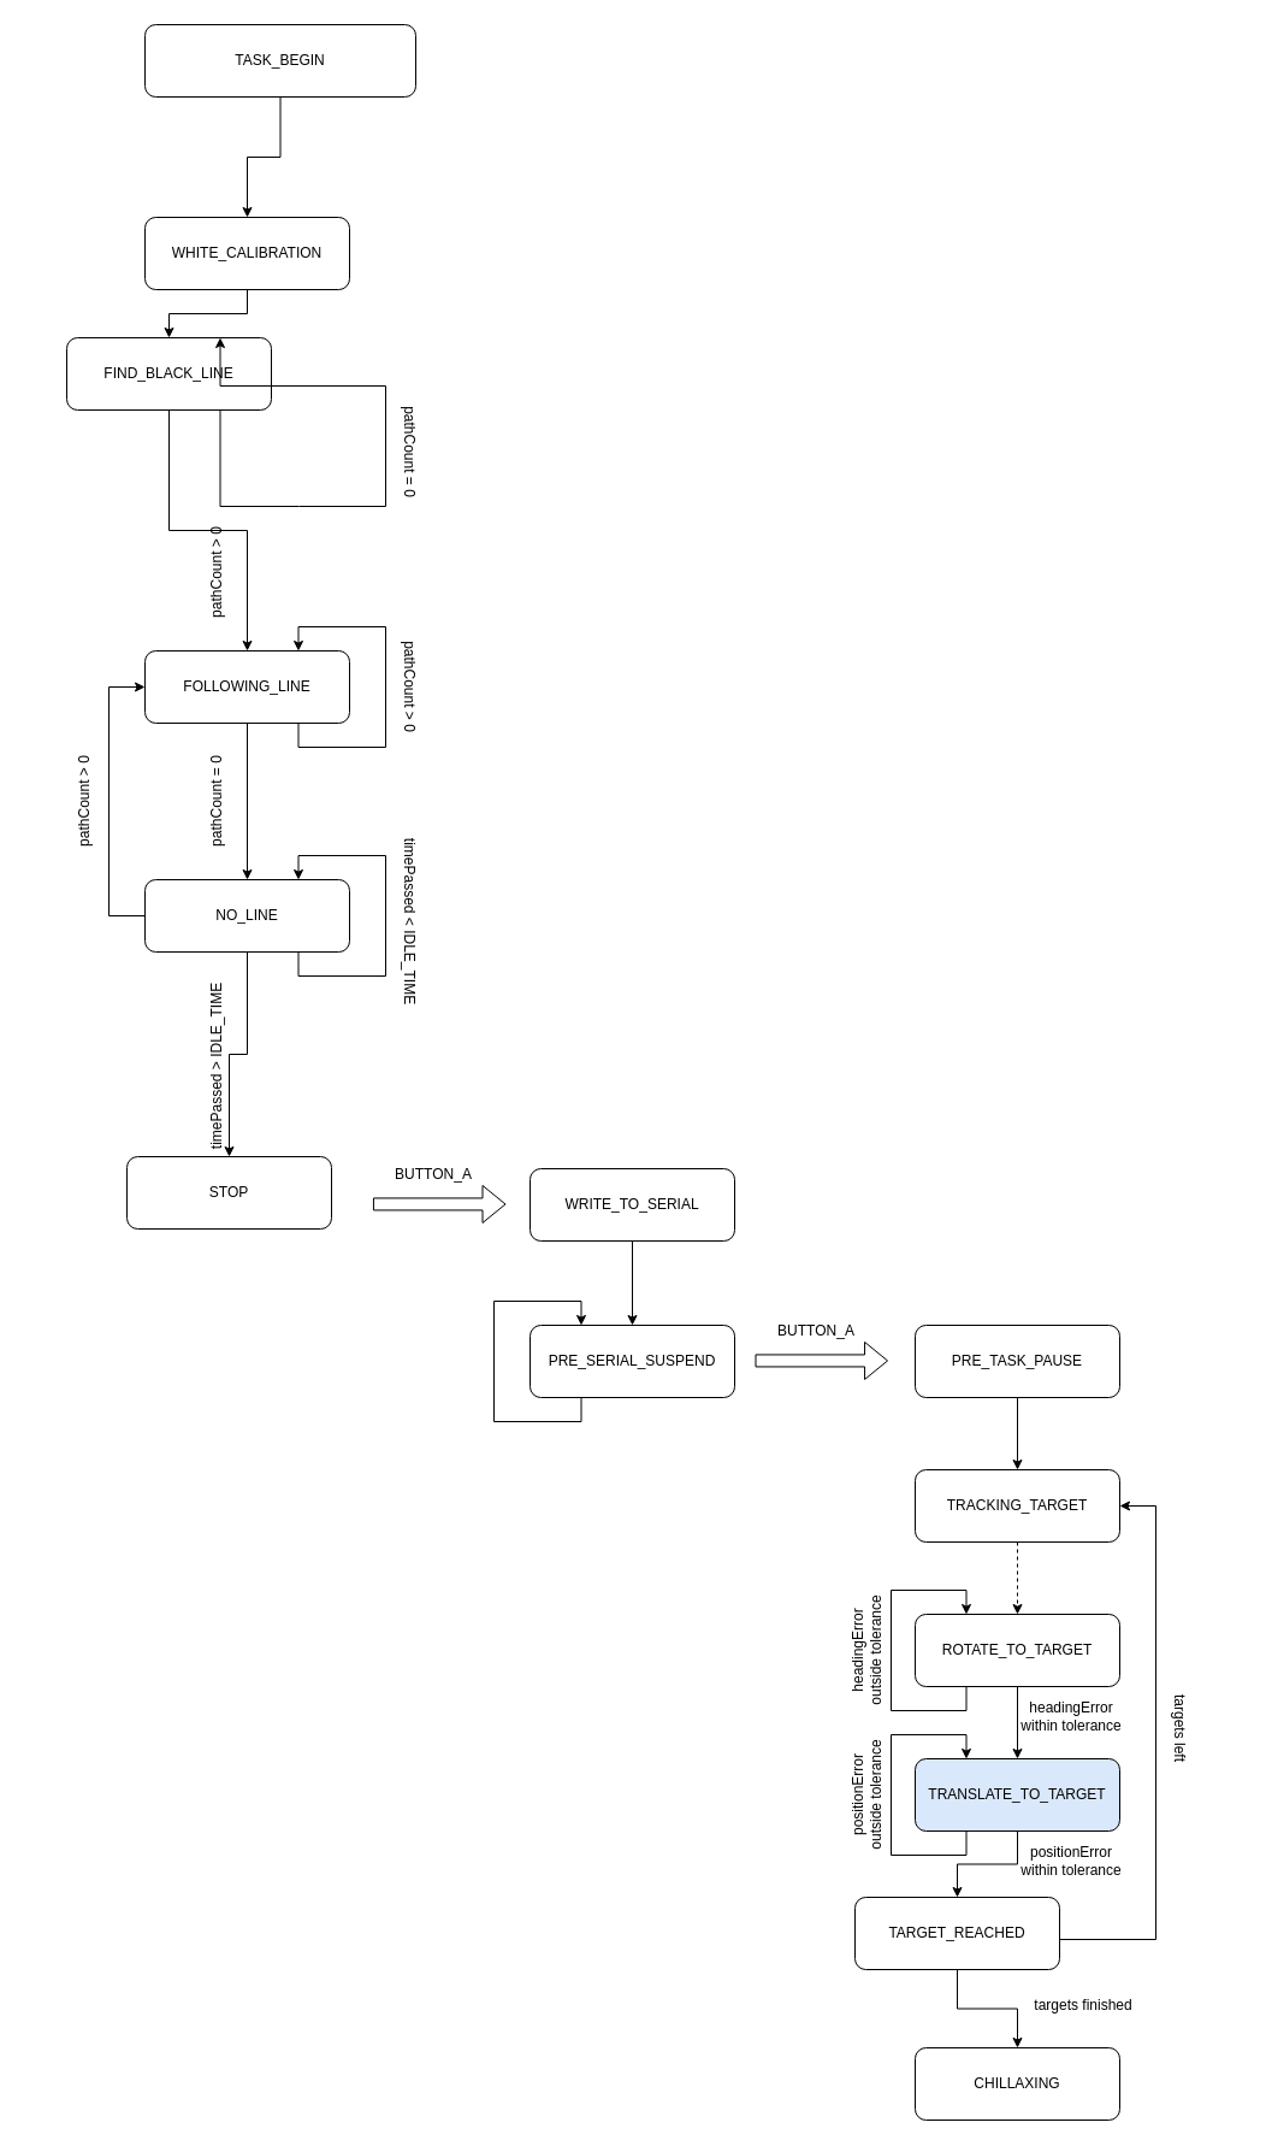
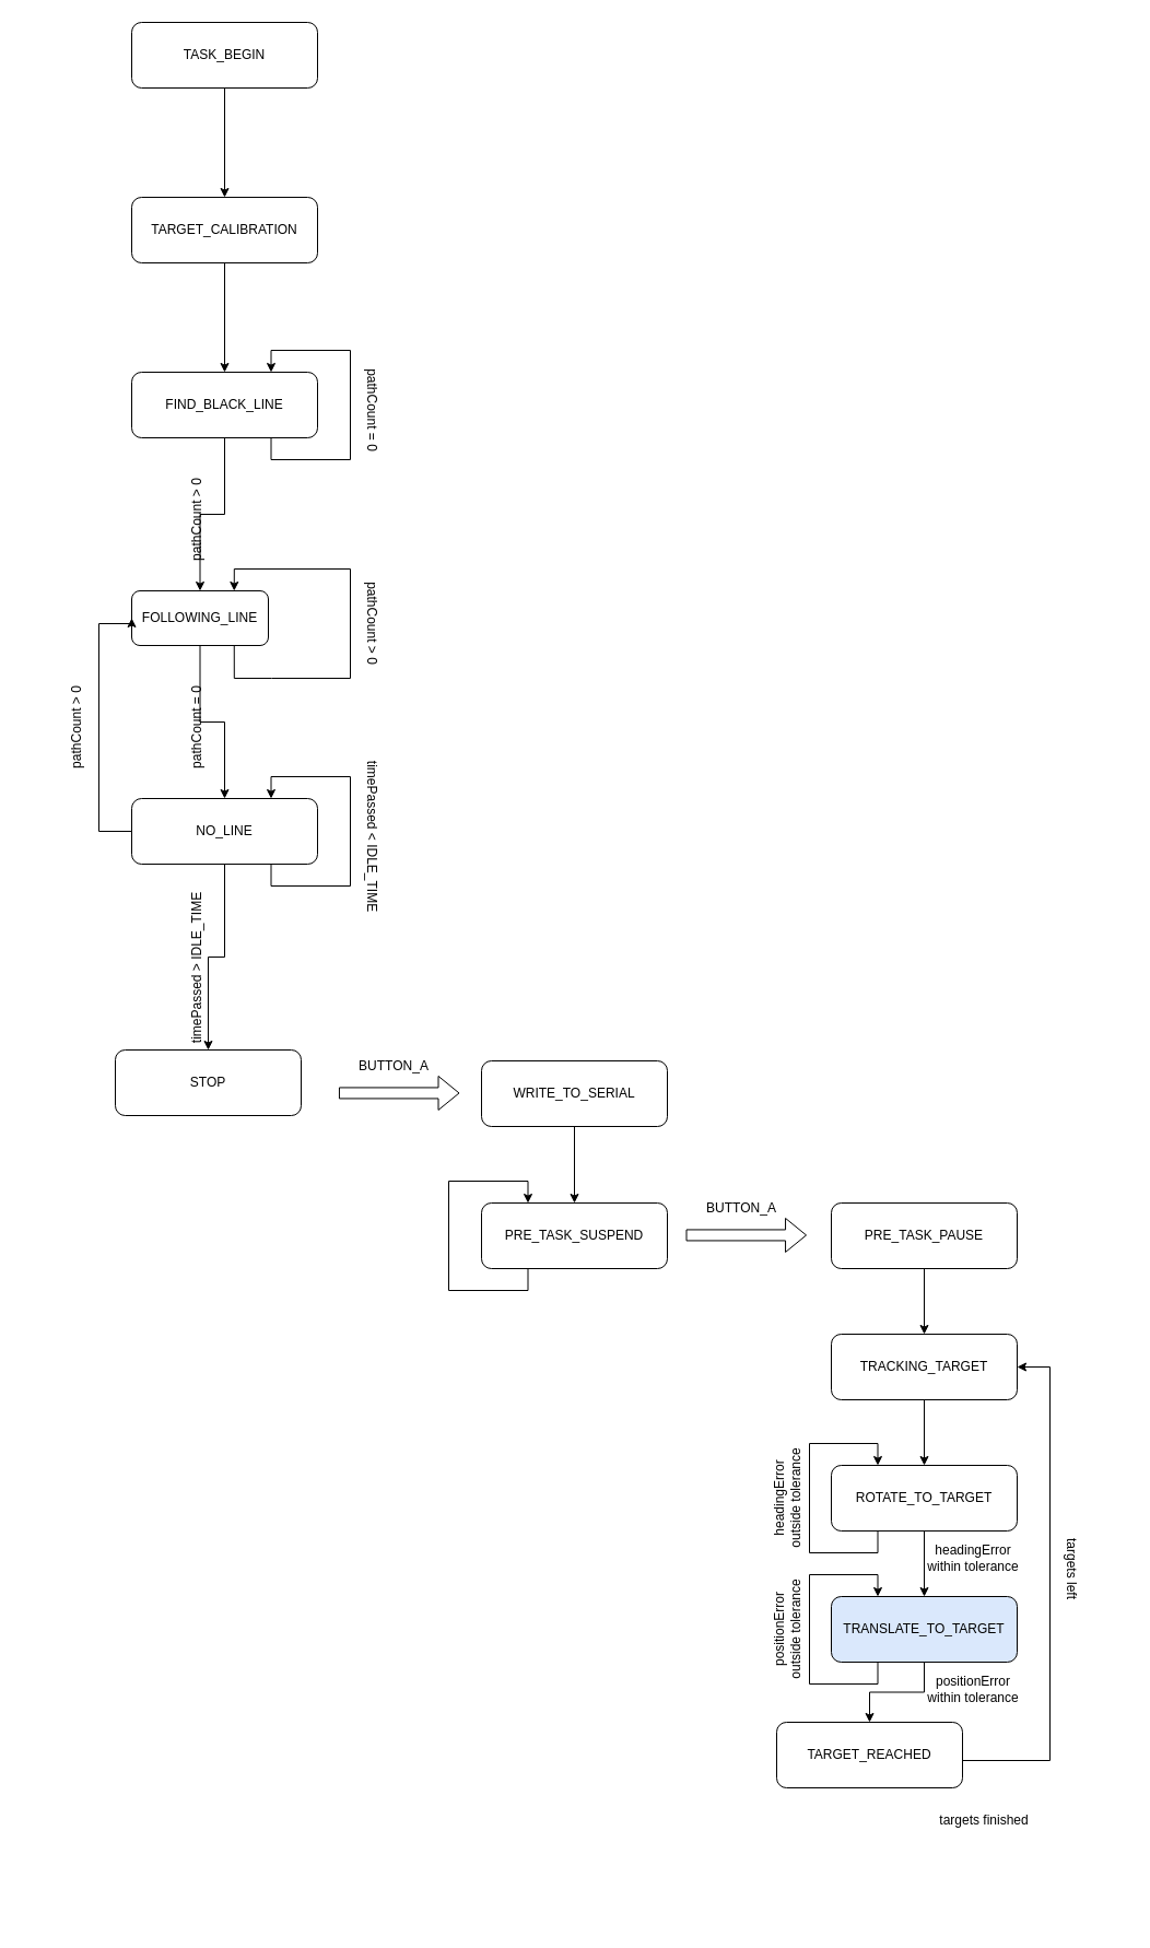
  <mxCell id="0" />
  <mxCell id="1" parent="0" />
  <mxCell id="2" style="edgeStyle=orthogonalEdgeStyle;rounded=0;orthogonalLoop=1;jettySize=auto;html=1;exitX=0.5;exitY=1;exitDx=0;exitDy=0;" edge="1" parent="1" source="3" target="23"><mxGeometry relative="1" as="geometry" /></mxCell>
- <mxCell id="3" value="TASK_BEGIN" style="rounded=1;whiteSpace=wrap;html=1;" vertex="1" parent="1"><mxGeometry x="120" y="20" width="225" height="60" as="geometry" /></mxCell>
+ <mxCell id="3" value="TASK_BEGIN" style="rounded=1;whiteSpace=wrap;html=1;" vertex="1" parent="1"><mxGeometry x="120" y="20" width="170" height="60" as="geometry" /></mxCell>
  <mxCell id="4" style="edgeStyle=orthogonalEdgeStyle;rounded=0;orthogonalLoop=1;jettySize=auto;html=1;exitX=0.5;exitY=1;exitDx=0;exitDy=0;entryX=0.5;entryY=0;entryDx=0;entryDy=0;" edge="1" parent="1" source="5" target="12"><mxGeometry relative="1" as="geometry" /></mxCell>
- <mxCell id="5" value="FOLLOWING_LINE" style="rounded=1;whiteSpace=wrap;html=1;" vertex="1" parent="1"><mxGeometry x="120" y="540" width="170" height="60" as="geometry" /></mxCell>
+ <mxCell id="5" value="FOLLOWING_LINE" style="rounded=1;whiteSpace=wrap;html=1;" vertex="1" parent="1"><mxGeometry x="120" y="540" width="125" height="50" as="geometry" /></mxCell>
  <mxCell id="6" value="STOP" style="rounded=1;whiteSpace=wrap;html=1;" vertex="1" parent="1"><mxGeometry x="105" y="960" width="170" height="60" as="geometry" /></mxCell>
  <mxCell id="7" style="edgeStyle=orthogonalEdgeStyle;rounded=0;orthogonalLoop=1;jettySize=auto;html=1;exitX=0.5;exitY=1;exitDx=0;exitDy=0;entryX=0.5;entryY=0;entryDx=0;entryDy=0;" edge="1" parent="1" source="8" target="21"><mxGeometry relative="1" as="geometry" /></mxCell>
  <mxCell id="8" value="PRE_TASK_PAUSE" style="rounded=1;whiteSpace=wrap;html=1;" vertex="1" parent="1"><mxGeometry x="760" y="1100" width="170" height="60" as="geometry" /></mxCell>
- <mxCell id="9" value="PRE_SERIAL_SUSPEND" style="rounded=1;whiteSpace=wrap;html=1;" vertex="1" parent="1"><mxGeometry x="440" y="1100" width="170" height="60" as="geometry" /></mxCell>
+ <mxCell id="9" value="PRE_TASK_SUSPEND" style="rounded=1;whiteSpace=wrap;html=1;" vertex="1" parent="1"><mxGeometry x="440" y="1100" width="170" height="60" as="geometry" /></mxCell>
  <mxCell id="10" style="edgeStyle=orthogonalEdgeStyle;rounded=0;orthogonalLoop=1;jettySize=auto;html=1;exitX=0.5;exitY=1;exitDx=0;exitDy=0;entryX=0.5;entryY=0;entryDx=0;entryDy=0;" edge="1" parent="1" source="12" target="6"><mxGeometry relative="1" as="geometry" /></mxCell>
  <mxCell id="11" style="edgeStyle=orthogonalEdgeStyle;rounded=0;orthogonalLoop=1;jettySize=auto;html=1;exitX=0;exitY=0.5;exitDx=0;exitDy=0;entryX=0;entryY=0.5;entryDx=0;entryDy=0;" edge="1" parent="1" source="12" target="5"><mxGeometry relative="1" as="geometry"><Array as="points"><mxPoint x="90" y="760" /><mxPoint x="90" y="570" /></Array></mxGeometry></mxCell>
  <mxCell id="12" value="NO_LINE" style="rounded=1;whiteSpace=wrap;html=1;" vertex="1" parent="1"><mxGeometry x="120" y="730" width="170" height="60" as="geometry" /></mxCell>
  <mxCell id="13" style="edgeStyle=orthogonalEdgeStyle;rounded=0;orthogonalLoop=1;jettySize=auto;html=1;exitX=0.5;exitY=1;exitDx=0;exitDy=0;entryX=0.5;entryY=0;entryDx=0;entryDy=0;" edge="1" parent="1" source="14" target="5"><mxGeometry relative="1" as="geometry" /></mxCell>
- <mxCell id="14" value="FIND_BLACK_LINE" style="rounded=1;whiteSpace=wrap;html=1;" vertex="1" parent="1"><mxGeometry x="55" y="280" width="170" height="60" as="geometry" /></mxCell>
+ <mxCell id="14" value="FIND_BLACK_LINE" style="rounded=1;whiteSpace=wrap;html=1;" vertex="1" parent="1"><mxGeometry x="120" y="340" width="170" height="60" as="geometry" /></mxCell>
  <mxCell id="15" style="edgeStyle=orthogonalEdgeStyle;rounded=0;orthogonalLoop=1;jettySize=auto;html=1;exitX=0.5;exitY=1;exitDx=0;exitDy=0;entryX=0.5;entryY=0;entryDx=0;entryDy=0;" edge="1" parent="1" source="16" target="9"><mxGeometry relative="1" as="geometry" /></mxCell>
  <mxCell id="16" value="WRITE_TO_SERIAL" style="rounded=1;whiteSpace=wrap;html=1;" vertex="1" parent="1"><mxGeometry x="440" y="970" width="170" height="60" as="geometry" /></mxCell>
  <mxCell id="17" style="edgeStyle=orthogonalEdgeStyle;rounded=0;orthogonalLoop=1;jettySize=auto;html=1;exitX=1;exitY=0.5;exitDx=0;exitDy=0;entryX=1;entryY=0.5;entryDx=0;entryDy=0;" edge="1" parent="1" source="19" target="21"><mxGeometry relative="1" as="geometry"><Array as="points"><mxPoint x="960" y="1610" /><mxPoint x="960" y="1250" /></Array></mxGeometry></mxCell>
- <mxCell id="18" style="edgeStyle=orthogonalEdgeStyle;rounded=0;orthogonalLoop=1;jettySize=auto;html=1;exitX=0.5;exitY=1;exitDx=0;exitDy=0;entryX=0.5;entryY=0;entryDx=0;entryDy=0;" edge="1" parent="1" source="19" target="48"><mxGeometry relative="1" as="geometry" /></mxCell>
  <mxCell id="19" value="TARGET_REACHED" style="rounded=1;whiteSpace=wrap;html=1;" vertex="1" parent="1"><mxGeometry x="710" y="1575" width="170" height="60" as="geometry" /></mxCell>
- <mxCell id="20" style="edgeStyle=orthogonalEdgeStyle;rounded=0;orthogonalLoop=1;jettySize=auto;html=1;exitX=0.5;exitY=1;exitDx=0;exitDy=0;entryX=0.5;entryY=0;entryDx=0;entryDy=0;dashed=1;" edge="1" parent="1" source="21" target="40"><mxGeometry relative="1" as="geometry" /></mxCell>
+ <mxCell id="20" style="edgeStyle=orthogonalEdgeStyle;rounded=0;orthogonalLoop=1;jettySize=auto;html=1;exitX=0.5;exitY=1;exitDx=0;exitDy=0;entryX=0.5;entryY=0;entryDx=0;entryDy=0;" edge="1" parent="1" source="21" target="40"><mxGeometry relative="1" as="geometry" /></mxCell>
  <mxCell id="21" value="TRACKING_TARGET" style="rounded=1;whiteSpace=wrap;html=1;" vertex="1" parent="1"><mxGeometry x="760" y="1220" width="170" height="60" as="geometry" /></mxCell>
  <mxCell id="22" style="edgeStyle=orthogonalEdgeStyle;rounded=0;orthogonalLoop=1;jettySize=auto;html=1;exitX=0.5;exitY=1;exitDx=0;exitDy=0;entryX=0.5;entryY=0;entryDx=0;entryDy=0;" edge="1" parent="1" source="23" target="14"><mxGeometry relative="1" as="geometry" /></mxCell>
- <mxCell id="23" value="WHITE_CALIBRATION" style="rounded=1;whiteSpace=wrap;html=1;" vertex="1" parent="1"><mxGeometry x="120" y="180" width="170" height="60" as="geometry" /></mxCell>
+ <mxCell id="23" value="TARGET_CALIBRATION" style="rounded=1;whiteSpace=wrap;html=1;" vertex="1" parent="1"><mxGeometry x="120" y="180" width="170" height="60" as="geometry" /></mxCell>
  <mxCell id="24" value="pathCount = 0" style="text;html=1;strokeColor=none;fillColor=none;align=center;verticalAlign=middle;whiteSpace=wrap;rounded=0;rotation=-90;" vertex="1" parent="1"><mxGeometry x="130" y="650" width="100" height="30" as="geometry" /></mxCell>
  <mxCell id="25" value="timePassed &amp;lt; IDLE_TIME" style="text;html=1;strokeColor=none;fillColor=none;align=center;verticalAlign=middle;whiteSpace=wrap;rounded=0;rotation=90;" vertex="1" parent="1"><mxGeometry x="260" y="750" width="160" height="30" as="geometry" /></mxCell>
  <mxCell id="26" value="timePassed &amp;gt; IDLE_TIME" style="text;html=1;strokeColor=none;fillColor=none;align=center;verticalAlign=middle;whiteSpace=wrap;rounded=0;rotation=-90;" vertex="1" parent="1"><mxGeometry x="100" y="870" width="160" height="30" as="geometry" /></mxCell>
  <mxCell id="27" value="" style="shape=flexArrow;endArrow=classic;html=1;rounded=0;" edge="1" parent="1"><mxGeometry width="50" height="50" relative="1" as="geometry"><mxPoint x="309.44" y="999.44" as="sourcePoint" /><mxPoint x="420" y="999.44" as="targetPoint" /></mxGeometry></mxCell>
  <mxCell id="28" value="BUTTON_A" style="text;html=1;strokeColor=none;fillColor=none;align=center;verticalAlign=middle;whiteSpace=wrap;rounded=0;rotation=0;" vertex="1" parent="1"><mxGeometry x="310" y="960" width="100" height="30" as="geometry" /></mxCell>
  <mxCell id="29" style="edgeStyle=orthogonalEdgeStyle;rounded=0;orthogonalLoop=1;jettySize=auto;html=1;exitX=0.75;exitY=1;exitDx=0;exitDy=0;entryX=0.75;entryY=0;entryDx=0;entryDy=0;" edge="1" parent="1" source="14" target="14"><mxGeometry relative="1" as="geometry"><Array as="points"><mxPoint x="248" y="420" /><mxPoint x="320" y="420" /><mxPoint x="320" y="320" /><mxPoint x="248" y="320" /></Array></mxGeometry></mxCell>
  <mxCell id="30" value="pathCount &amp;gt; 0" style="text;html=1;strokeColor=none;fillColor=none;align=center;verticalAlign=middle;whiteSpace=wrap;rounded=0;rotation=-90;" vertex="1" parent="1"><mxGeometry x="130" y="460" width="100" height="30" as="geometry" /></mxCell>
  <mxCell id="31" value="pathCount = 0" style="text;html=1;strokeColor=none;fillColor=none;align=center;verticalAlign=middle;whiteSpace=wrap;rounded=0;rotation=90;" vertex="1" parent="1"><mxGeometry x="290" y="360" width="100" height="30" as="geometry" /></mxCell>
  <mxCell id="32" style="edgeStyle=orthogonalEdgeStyle;rounded=0;orthogonalLoop=1;jettySize=auto;html=1;exitX=0.75;exitY=1;exitDx=0;exitDy=0;entryX=0.75;entryY=0;entryDx=0;entryDy=0;" edge="1" parent="1" source="5" target="5"><mxGeometry relative="1" as="geometry"><Array as="points"><mxPoint x="248" y="620" /><mxPoint x="320" y="620" /><mxPoint x="320" y="520" /><mxPoint x="248" y="520" /></Array></mxGeometry></mxCell>
  <mxCell id="33" value="pathCount &amp;gt; 0" style="text;html=1;strokeColor=none;fillColor=none;align=center;verticalAlign=middle;whiteSpace=wrap;rounded=0;rotation=90;" vertex="1" parent="1"><mxGeometry x="290" y="555" width="100" height="30" as="geometry" /></mxCell>
  <mxCell id="34" style="edgeStyle=orthogonalEdgeStyle;rounded=0;orthogonalLoop=1;jettySize=auto;html=1;exitX=0.75;exitY=1;exitDx=0;exitDy=0;entryX=0.75;entryY=0;entryDx=0;entryDy=0;" edge="1" parent="1" source="12" target="12"><mxGeometry relative="1" as="geometry"><Array as="points"><mxPoint x="248" y="810" /><mxPoint x="320" y="810" /><mxPoint x="320" y="710" /><mxPoint x="248" y="710" /></Array></mxGeometry></mxCell>
  <mxCell id="35" value="pathCount &amp;gt; 0" style="text;html=1;strokeColor=none;fillColor=none;align=center;verticalAlign=middle;whiteSpace=wrap;rounded=0;rotation=-90;" vertex="1" parent="1"><mxGeometry x="20" y="650" width="100" height="30" as="geometry" /></mxCell>
  <mxCell id="36" value="" style="shape=flexArrow;endArrow=classic;html=1;rounded=0;" edge="1" parent="1"><mxGeometry width="50" height="50" relative="1" as="geometry"><mxPoint x="627" y="1129.44" as="sourcePoint" /><mxPoint x="737.56" y="1129.44" as="targetPoint" /></mxGeometry></mxCell>
  <mxCell id="37" value="BUTTON_A" style="text;html=1;strokeColor=none;fillColor=none;align=center;verticalAlign=middle;whiteSpace=wrap;rounded=0;rotation=0;" vertex="1" parent="1"><mxGeometry x="627.56" y="1090" width="100" height="30" as="geometry" /></mxCell>
  <mxCell id="38" style="edgeStyle=orthogonalEdgeStyle;rounded=0;orthogonalLoop=1;jettySize=auto;html=1;exitX=0.25;exitY=1;exitDx=0;exitDy=0;entryX=0.25;entryY=0;entryDx=0;entryDy=0;" edge="1" parent="1" source="9" target="9"><mxGeometry relative="1" as="geometry"><Array as="points"><mxPoint x="483" y="1180" /><mxPoint x="410" y="1180" /><mxPoint x="410" y="1080" /><mxPoint x="483" y="1080" /></Array></mxGeometry></mxCell>
  <mxCell id="39" style="edgeStyle=orthogonalEdgeStyle;rounded=0;orthogonalLoop=1;jettySize=auto;html=1;exitX=0.5;exitY=1;exitDx=0;exitDy=0;entryX=0.5;entryY=0;entryDx=0;entryDy=0;" edge="1" parent="1" source="40" target="42"><mxGeometry relative="1" as="geometry" /></mxCell>
  <mxCell id="40" value="ROTATE_TO_TARGET" style="rounded=1;whiteSpace=wrap;html=1;" vertex="1" parent="1"><mxGeometry x="760" y="1340" width="170" height="60" as="geometry" /></mxCell>
  <mxCell id="41" style="edgeStyle=orthogonalEdgeStyle;rounded=0;orthogonalLoop=1;jettySize=auto;html=1;exitX=0.5;exitY=1;exitDx=0;exitDy=0;entryX=0.5;entryY=0;entryDx=0;entryDy=0;" edge="1" parent="1" source="42" target="19"><mxGeometry relative="1" as="geometry" /></mxCell>
  <mxCell id="42" value="TRANSLATE_TO_TARGET" style="rounded=1;whiteSpace=wrap;html=1;fillColor=#dae8fc;" vertex="1" parent="1"><mxGeometry x="760" y="1460" width="170" height="60" as="geometry" /></mxCell>
  <mxCell id="43" style="edgeStyle=orthogonalEdgeStyle;rounded=0;orthogonalLoop=1;jettySize=auto;html=1;exitX=0.25;exitY=1;exitDx=0;exitDy=0;entryX=0.25;entryY=0;entryDx=0;entryDy=0;" edge="1" parent="1" source="40" target="40"><mxGeometry relative="1" as="geometry"><Array as="points"><mxPoint x="803" y="1420" /><mxPoint x="740" y="1420" /><mxPoint x="740" y="1320" /><mxPoint x="803" y="1320" /></Array></mxGeometry></mxCell>
  <mxCell id="44" value="headingError outside tolerance" style="text;html=1;strokeColor=none;fillColor=none;align=center;verticalAlign=middle;whiteSpace=wrap;rounded=0;rotation=-90;" vertex="1" parent="1"><mxGeometry x="670" y="1355" width="100" height="30" as="geometry" /></mxCell>
  <mxCell id="45" style="edgeStyle=orthogonalEdgeStyle;rounded=0;orthogonalLoop=1;jettySize=auto;html=1;exitX=0.25;exitY=1;exitDx=0;exitDy=0;entryX=0.25;entryY=0;entryDx=0;entryDy=0;" edge="1" parent="1" source="42" target="42"><mxGeometry relative="1" as="geometry"><Array as="points"><mxPoint x="803" y="1540" /><mxPoint x="740" y="1540" /><mxPoint x="740" y="1440" /><mxPoint x="803" y="1440" /></Array></mxGeometry></mxCell>
  <mxCell id="46" value="positionError outside tolerance" style="text;html=1;strokeColor=none;fillColor=none;align=center;verticalAlign=middle;whiteSpace=wrap;rounded=0;rotation=-90;" vertex="1" parent="1"><mxGeometry x="670" y="1475" width="100" height="30" as="geometry" /></mxCell>
  <mxCell id="47" value="targets left" style="text;html=1;strokeColor=none;fillColor=none;align=center;verticalAlign=middle;whiteSpace=wrap;rounded=0;rotation=90;" vertex="1" parent="1"><mxGeometry x="930" y="1420" width="100" height="30" as="geometry" /></mxCell>
- <mxCell id="48" value="CHILLAXING" style="rounded=1;whiteSpace=wrap;html=1;" vertex="1" parent="1"><mxGeometry x="760" y="1700" width="170" height="60" as="geometry" /></mxCell>
  <mxCell id="49" value="targets finished" style="text;html=1;strokeColor=none;fillColor=none;align=center;verticalAlign=middle;whiteSpace=wrap;rounded=0;rotation=0;" vertex="1" parent="1"><mxGeometry x="850" y="1650" width="100" height="30" as="geometry" /></mxCell>
  <mxCell id="50" value="positionError within tolerance" style="text;html=1;strokeColor=none;fillColor=none;align=center;verticalAlign=middle;whiteSpace=wrap;rounded=0;rotation=0;" vertex="1" parent="1"><mxGeometry x="840" y="1530" width="100" height="30" as="geometry" /></mxCell>
  <mxCell id="51" value="headingError within tolerance" style="text;html=1;strokeColor=none;fillColor=none;align=center;verticalAlign=middle;whiteSpace=wrap;rounded=0;rotation=0;" vertex="1" parent="1"><mxGeometry x="840" y="1410" width="100" height="30" as="geometry" /></mxCell>
